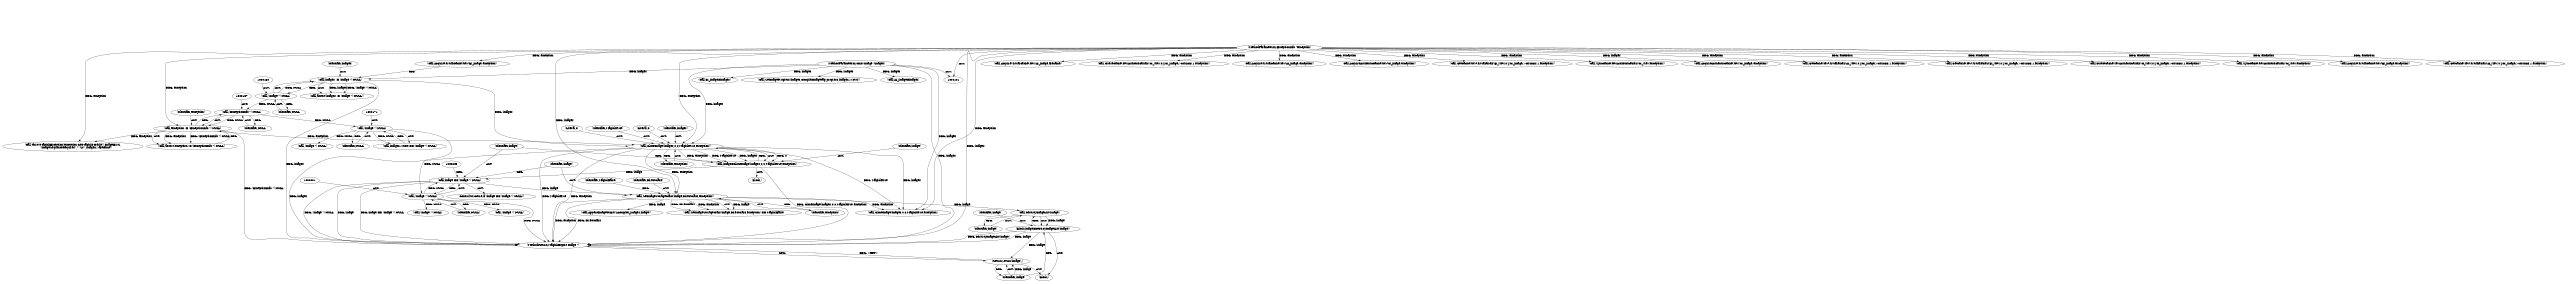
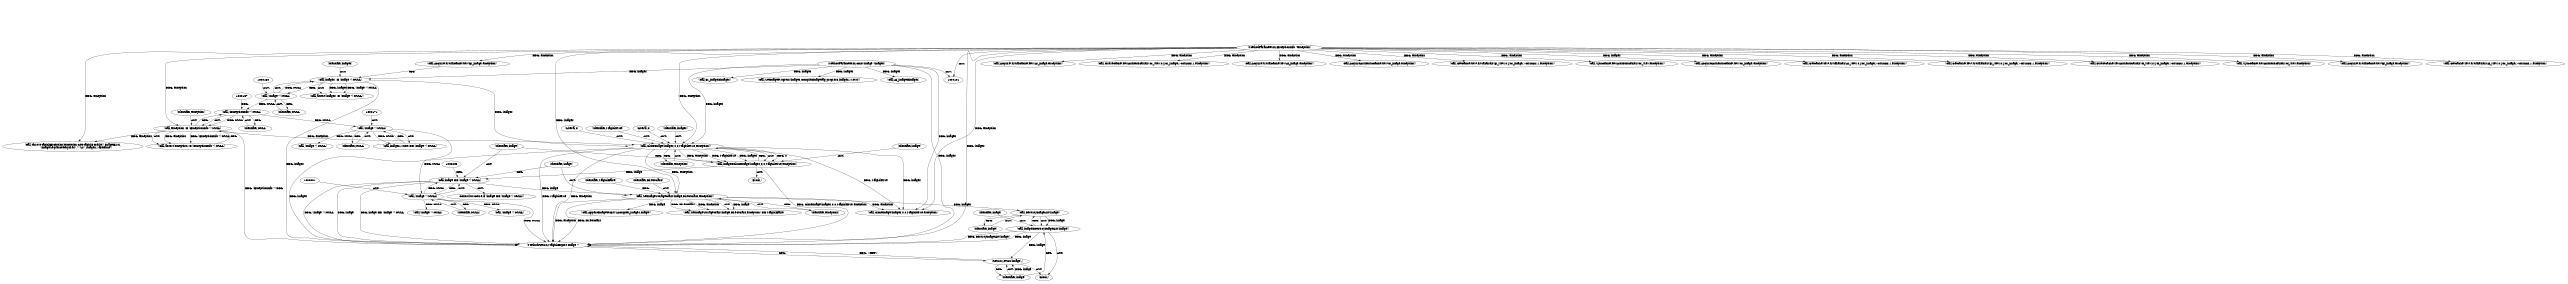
  digraph {
    n1 [label="(Call,DestroyImageList(image))"]
-   n2 [label="(Block,image=DestroyImageList(image))"]
+   n2 [label="(Call,image=DestroyImageList(image))"]
    n3 [label="(Identifier,image)"]
    n4 [label="(MethodReturn,MagickExport Image *)"]
    n5 [label="(Return,return(image);)"]
    n6 [label="(Block,)"]
    n7 [label="(Call,SetImageStorageClass(image,DirectClass,exception))"]
    n8 [label="(Call,AppendImageToList(&complex_images,image))"]
    n9 [label="(Identifier,exception)"]
    n10 [label="(Call,CloneImage(images,0,0,MagickTrue,exception))"]
    n11 [label="(Call,SetImageStorageClass(image,DirectClass,exception) == MagickFalse)"]
    n12 [label="(Call,image == (Image *) NULL)"]
    n13 [label="(Call,(Image *) NULL)"]
    n14 [label="(ControlStructure,if (image == (Image *) NULL))"]
    n15 [label="(Call,(Image *) NULL)"]
    n16 [label="(Call,(Image *) NULL)"]
    n17 [label="(Identifier,NULL)"]
    n18 [label="(Call,image=CloneImage(images,0,0,MagickTrue,exception))"]
    n19 [label="(Call,CloneImage(images,0,0,MagickTrue,exception))"]
    n20 [label="(Block,)"]
    n21 [label="(Identifier,exception)"]
    n22 [label="(Call,images != (Image *) NULL)"]
    n23 [label="(Call,(Image *) NULL)"]
    n24 [label="(Call,assert(images != (Image *) NULL))"]
    n25 [label="(Call,(ExceptionInfo *) NULL)"]
    n26 [label="(Identifier,NULL)"]
    n27 [label="(MethodParameterIn,const Image *images)"]
    n28 [label="(Call,Ar_image=images)"]
    n29 [label="(Call,Br_image=images)"]
    n30 [label="(Call,SetImageProgress(images,ComplexImageTag,progress,images->rows))"]
    n31 [label=1004101]
    n32 [label="(Call,exception != (ExceptionInfo *) NULL)"]
    n33 [label="(Call,(Image *) NULL)"]
    n34 [label="(Identifier,NULL)"]
    n35 [label="(Call,ThrowMagickException(exception,GetMagickModule(),ImageError,\n        \"ImageSequenceRequired\",\"`%s'\",images->filename))"]
    n36 [label="(Call,assert(exception != (ExceptionInfo *) NULL))"]
    n37 [label="(MethodParameterIn,ExceptionInfo *exception)"]
-   n38 [label="(Call,AcquireVirtualCacheView(Ar_image,filename))"]
+   n38 [label="(Call,AcquireVirtualCacheView(Ar_image,exception))"]
    n39 [label="(Call,QueueCacheViewAuthenticPixels(Cr_view,0,y,Cr_image->columns,1,exception))"]
    n40 [label="(Call,AcquireVirtualCacheView(Ai_image,exception))"]
    n41 [label="(Call,AcquireAuthenticCacheView(Ci_image,exception))"]
    n42 [label="(Call,GetCacheViewVirtualPixels(Br_view,0,y,Cr_image->columns,1,exception))"]
    n43 [label="(Call,SyncCacheViewAuthenticPixels(Cr_view,exception))"]
    n44 [label="(Call,AcquireVirtualCacheView(Br_image,exception))"]
    n45 [label="(Call,AcquireAuthenticCacheView(Cr_image,exception))"]
    n46 [label="(Call,GetCacheViewVirtualPixels(Ar_view,0,y,Cr_image->columns,1,exception))"]
    n47 [label="(Call,GetCacheViewVirtualPixels(Bi_view,0,y,Cr_image->columns,1,exception))"]
    n48 [label="(Call,QueueCacheViewAuthenticPixels(Ci_view,0,y,Ci_image->columns,1,exception))"]
    n49 [label="(Call,SyncCacheViewAuthenticPixels(Ci_view,exception))"]
    n50 [label="(Call,AcquireVirtualCacheView(Bi_image,exception))"]
    n51 [label="(Call,GetCacheViewVirtualPixels(Ai_view,0,y,Cr_image->columns,1,exception))"]
    n52 [label="(Call,images->next == (Image *) NULL)"]
    n53 [label="(Call,(Image *) NULL)"]
    n54 [label="(Identifier,NULL)"]
    n55 [label="(Identifier,image)"]
    n56 [label="(Identifier,MagickFalse)"]
    n57 [label="(Identifier,image)"]
    n58 [label="(Literal,0)"]
    n59 [label="(Identifier,image)"]
    n60 [label="(Identifier,MagickTrue)"]
    n61 [label="(Literal,0)"]
    n62 [label="(Identifier,images)"]
    n63 [label="(Identifier,images)"]
    n64 [label="(Identifier,image)"]
    n65 [label="(Identifier,exception)"]
    n66 [label="(Identifier,image)"]
    n67 [label="(Identifier,DirectClass)"]
    1000205
    1000130
    1000157
    1000201
    1000171
    n1 -> n2 [label="AST: "]
    n1 -> n2 [label="DDG: image"]
    n1 -> n3 [label="CFG: "]
    n2 -> n1 [label="CFG: "]
    n2 -> n4 [label="DDG: image"]
    n2 -> n4 [label="DDG: DestroyImageList(image)"]
    n2 -> n5 [label="DDG: image"]
    n2 -> n6 [label="AST: "]
    n3 -> n1 [label="AST: "]
    n4 -> n5 [label="CFG: "]
    n5 -> n4 [label="DDG: <RET>"]
    n5 -> n6 [label="AST: "]
    n5 -> n55 [label="CFG: "]
-   n7 -> n1 [label="DDG: image"]
+   n7 -> n1 [label="DDG: images"]
    n7 -> n4 [label="DDG: exception"]
    n7 -> n4 [label="DDG: DirectClass"]
    n7 -> n8 [label="DDG: image"]
    n7 -> n9 [label="CFG: "]
    n7 -> n10 [label="DDG: exception"]
    n7 -> n11 [label="AST: "]
    n7 -> n11 [label="DDG: image"]
    n7 -> n11 [label="DDG: DirectClass"]
    n7 -> n11 [label="DDG: exception"]
    n9 -> n7 [label="AST: "]
    n12 -> n4 [label="DDG: (Image *) NULL"]
    n12 -> n4 [label="DDG: image"]
    n12 -> n4 [label="DDG: image == (Image *) NULL"]
    n12 -> n7 [label="DDG: image"]
    n12 -> n13 [label="CFG: "]
    n12 -> n14 [label="AST: "]
    n13 -> n4 [label="DDG: NULL"]
    n13 -> n12 [label="AST: "]
    n13 -> n12 [label="DDG: NULL"]
    n13 -> n15 [label="DDG: NULL"]
    n13 -> n16 [label="DDG: NULL"]
    n13 -> n17 [label="CFG: "]
    n17 -> n13 [label="AST: "]
    n18 -> n4 [label="DDG: CloneImage(images,0,0,MagickTrue,exception)"]
    n18 -> n12 [label="DDG: image"]
    n18 -> n19 [label="CFG: "]
    n18 -> n20 [label="AST: "]
    n19 -> n4 [label="DDG: MagickTrue"]
    n19 -> n4 [label="DDG: exception"]
    n19 -> n4 [label="DDG: images"]
    n19 -> n7 [label="DDG: exception"]
    n19 -> n10 [label="DDG: images"]
    n19 -> n10 [label="DDG: MagickTrue"]
    n19 -> n18 [label="AST: "]
    n19 -> n18 [label="DDG: 0"]
    n19 -> n18 [label="DDG: exception"]
    n19 -> n18 [label="DDG: MagickTrue"]
    n19 -> n18 [label="DDG: images"]
    n19 -> n21 [label="CFG: "]
    n21 -> n19 [label="AST: "]
    n22 -> n4 [label="DDG: images"]
    n22 -> n19 [label="DDG: images"]
    n22 -> n23 [label="CFG: "]
    n22 -> n24 [label="AST: "]
    n22 -> n24 [label="DDG: images"]
    n22 -> n24 [label="DDG: (Image *) NULL"]
    n23 -> n22 [label="AST: "]
    n23 -> n22 [label="DDG: NULL"]
    n23 -> n25 [label="DDG: NULL"]
    n23 -> n26 [label="CFG: "]
    n25 -> n32 [label="AST: "]
    n25 -> n32 [label="DDG: NULL"]
    n25 -> n33 [label="DDG: NULL"]
    n25 -> n34 [label="CFG: "]
    n26 -> n23 [label="AST: "]
    n27 -> n4 [label="DDG: images"]
    n27 -> n10 [label="DDG: images"]
    n27 -> n19 [label="DDG: images"]
    n27 -> n22 [label="DDG: images"]
    n27 -> n28 [label="DDG: images"]
    n27 -> n29 [label="DDG: images"]
    n27 -> n30 [label="DDG: images"]
    n27 -> n31 [label="AST: "]
-   n32 -> n4 [label="DDG: (ExceptionInfo *) NULL"]
+   n32 -> n4 [label="DDG: (ExceptionInfo *) DDG"]
    n32 -> n19 [label="DDG: exception"]
    n32 -> n25 [label="CFG: "]
    n32 -> n35 [label="DDG: exception"]
    n32 -> n36 [label="AST: "]
    n32 -> n36 [label="DDG: exception"]
    n32 -> n36 [label="DDG: (ExceptionInfo *) NULL"]
    n33 -> n13 [label="DDG: NULL"]
    n33 -> n52 [label="AST: "]
    n33 -> n52 [label="DDG: NULL"]
    n33 -> n53 [label="DDG: NULL"]
    n33 -> n54 [label="CFG: "]
    n34 -> n25 [label="AST: "]
    n36 -> n32 [label="CFG: "]
    n37 -> n4 [label="DDG: images"]
    n37 -> n7 [label="DDG: images"]
    n37 -> n10 [label="DDG: exception"]
    n37 -> n19 [label="DDG: exception"]
    n37 -> n31 [label="AST: "]
    n37 -> n32 [label="DDG: exception"]
    n37 -> n35 [label="DDG: exception"]
    n37 -> n38 [label="DDG: exception"]
    n37 -> n39 [label="DDG: exception"]
    n37 -> n40 [label="DDG: exception"]
    n37 -> n41 [label="DDG: exception"]
    n37 -> n42 [label="DDG: exception"]
    n37 -> n43 [label="DDG: exception"]
    n37 -> n44 [label="DDG: exception"]
    n37 -> n45 [label="DDG: images"]
    n37 -> n46 [label="DDG: exception"]
    n37 -> n47 [label="DDG: exception"]
    n37 -> n48 [label="DDG: exception"]
    n37 -> n49 [label="DDG: exception"]
    n37 -> n50 [label="DDG: exception"]
    n37 -> n51 [label="DDG: exception"]
    n44 -> n22 [label="CFG: "]
    n52 -> n33 [label="CFG: "]
    n54 -> n33 [label="AST: "]
    n55 -> n2 [label="CFG: "]
    n55 -> n5 [label="AST: "]
    n55 -> n5 [label="DDG: image"]
    n56 -> n7 [label="DDG: "]
    n57 -> n2 [label="AST: "]
    n58 -> n19 [label="AST: "]
    n59 -> n12 [label="AST: "]
    n59 -> n18 [label="CFG: "]
    n60 -> n19 [label="AST: "]
    n61 -> n19 [label="AST: "]
    n62 -> n22 [label="AST: "]
    n63 -> n19 [label="AST: "]
    n64 -> n18 [label="AST: "]
    n65 -> n32 [label="AST: "]
    n66 -> n7 [label="AST: "]
    n66 -> n12 [label="CFG: "]
    n67 -> n7 [label="AST: "]
    1000205 -> n12 [label="CFG: "]
    1000130 -> n23 [label="AST: "]
-   1000157 -> n25 [label="AST: "]
+   1000157 -> n25 [label="DDG: "]
    1000201 -> n13 [label="AST: "]
    1000171 -> n33 [label="AST: "]
  }
